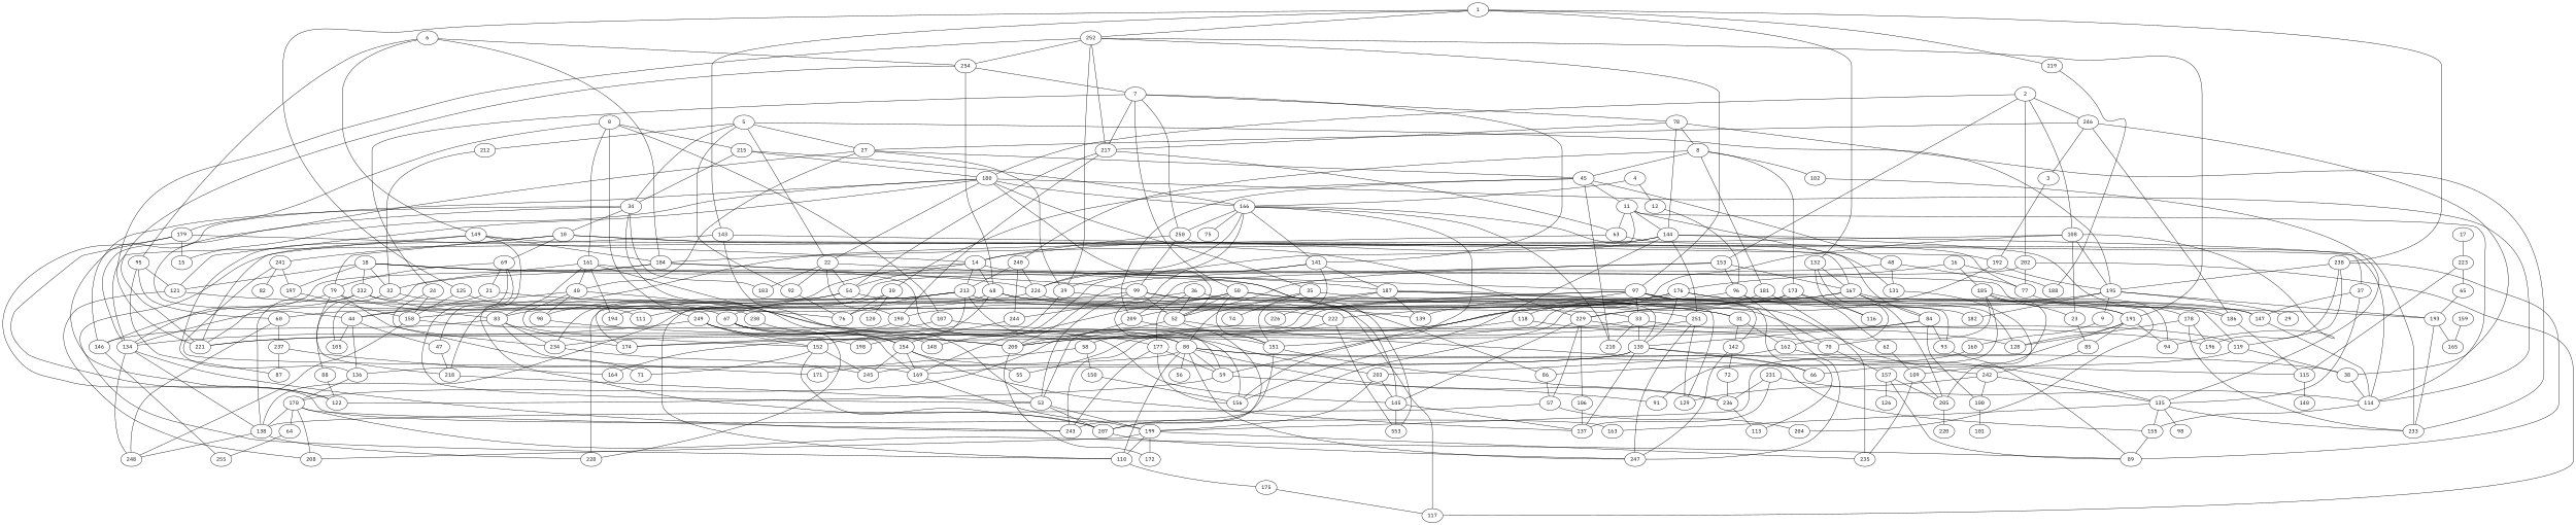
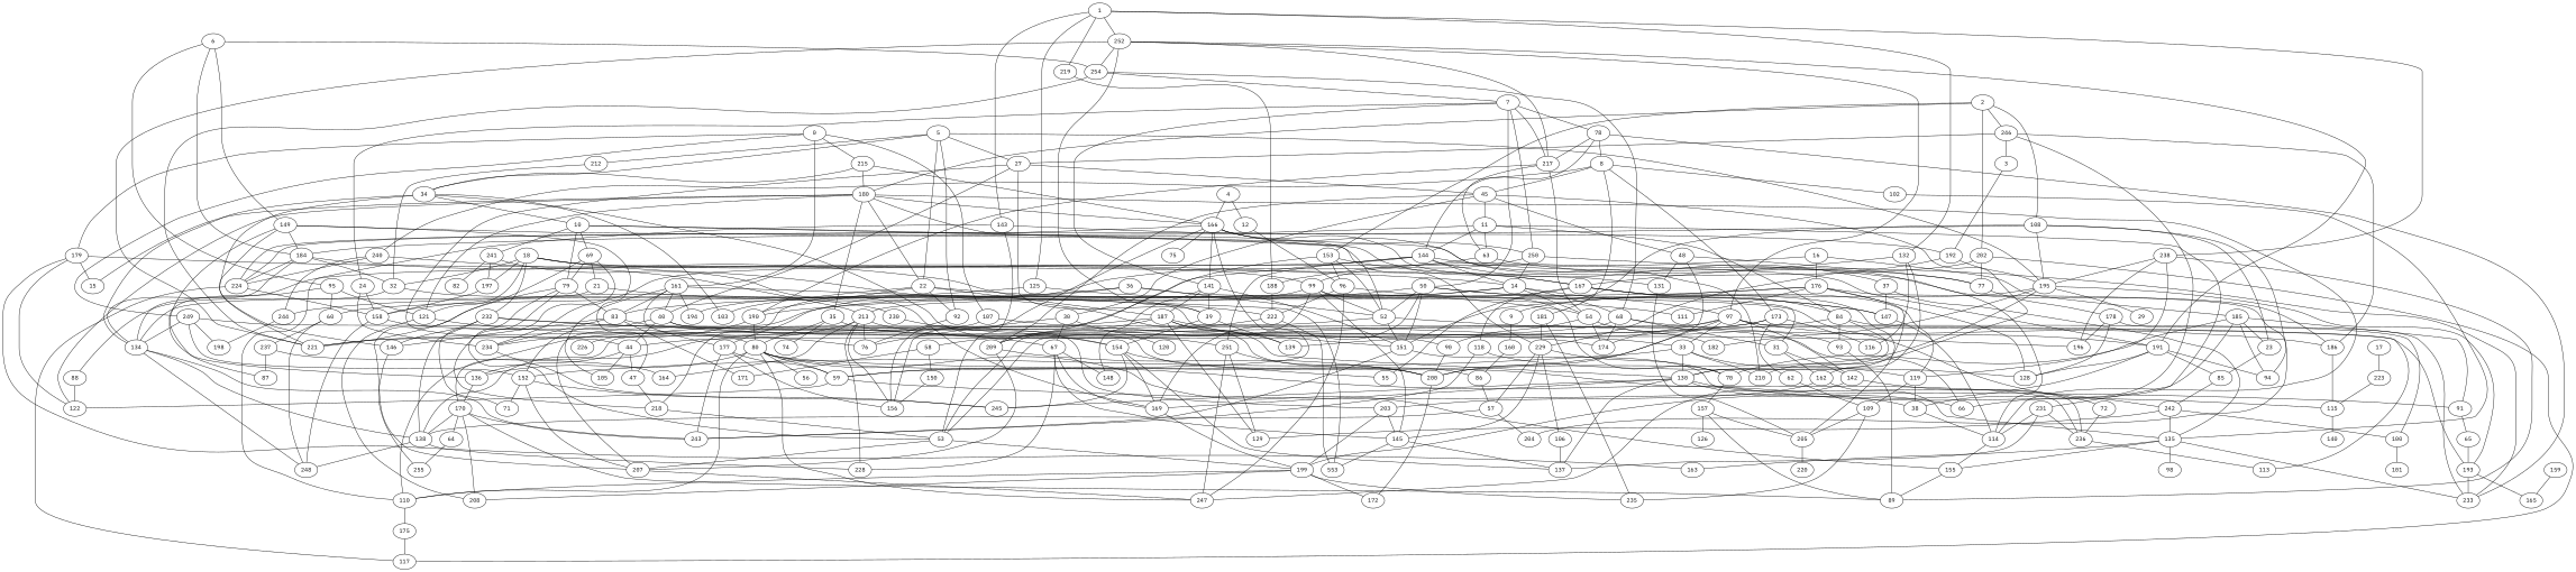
  strict graph {
    fontname="IBM Plex Mono"
    node [fontname="IBM Plex Mono"]
    edge [fontname="IBM Plex Mono" weight=2.0]
    0
    107
    161
    179
    215
    249
    221
    196
    83
    40
    177
    105
    194
    n14 [label=553]
    14
    15
    122
    163
    180
    166
    34
    134
    152
    200
    198
    234
    146
    174
    171
    44
    90
    203
    59
    156
    243
    97
    54
    68
    213
    52
    22
    121
    35
    114
    141
    250
    224
    210
    131
    75
    103
    10
    154
    138
    248
    207
    71
    245
    172
    1
    125
    132
    143
    219
    238
    252
    158
    111
    167
    162
    116
    192
    53
    110
    188
    195
    119
    89
    254
    217
    191
    39
    80
    84
    55
    205
    135
    229
    199
    175
    222
    9
    29
    193
    182
    38
    109
    7
    190
    63
    142
    33
    113
    94
    128
    85
    139
    2
    108
    153
    202
    246
    184
    23
    118
    96
    209
    77
    117
    3
    27
    186
    32
    151
    147
    247
    66
    170
    92
    187
    76
    208
    251
    74
    155
    178
    45
    115
    57
    145
    70
    106
    4
    12
    148
    233
    99
    91
    5
    212
    93
    130
    129
    226
    30
    11
    48
    47
    136
    69
    79
    241
    255
    169
    137
    160
    165
    88
    230
    6
    95
    149
    60
    87
    237
    218
    236
    24
    50
    78
    31
    8
    144
    102
    173
    181
    240
    37
    67
    120
    62
    235
    244
    231
    98
    228
    164
    86
    21
    197
    82
    100
    220
    204
    157
    101
    58
    72
    16
    176
    185
    65
    17
    223
    140
    18
    232
    242
    150
    56
    36
    64
    126
    159
    0 -- 107
    0 -- 161
    0 -- 179
    0 -- 215
    0 -- 249
    107 -- 221
    107 -- 196
    161 -- 83
    161 -- 40
    161 -- 177
    161 -- 105
    161 -- 194
    161 -- n14
    179 -- 14
    179 -- 15
    179 -- 122
    179 -- 163
    215 -- 180
    215 -- 166
    215 -- 34
    249 -- 134
    249 -- 152
    249 -- 200
    249 -- 198
    83 -- 234
    83 -- 146
    83 -- 174
    83 -- 171
    40 -- 152
    40 -- 44
    40 -- 90
    40 -- 203
    177 -- 59
    177 -- 156
    177 -- 243
    14 -- 83
    14 -- 97
    14 -- 54
    14 -- 68
    14 -- 213
    180 -- 15
    180 -- 122
    180 -- 166
    180 -- 52
    180 -- 22
    180 -- 121
    180 -- 35
    180 -- 114
    166 -- 59
    166 -- 156
    166 -- 141
    166 -- 250
    166 -- 224
    166 -- 210
    166 -- 131
    166 -- 75
    34 -- 134
    34 -- 146
    34 -- 103
    34 -- 10
    34 -- 154
    134 -- 243
    134 -- 138
    134 -- 248
    152 -- 207
    152 -- 71
    152 -- 245
    200 -- 172
    234 -- 245
    146 -- 255
    44 -- 105
    44 -- 47
    44 -- 136
    90 -- 200
    203 -- 199
    203 -- 145
    59 -- 122
    59 -- 91
    97 -- 174
    97 -- 59
    97 -- 53
    97 -- 191
    97 -- 142
    97 -- 33
    97 -- 113
    54 -- 174
    54 -- 90
    54 -- 93
    68 -- 174
    68 -- 44
    68 -- 186
    68 -- 31
    213 -- 156
    213 -- 110
    213 -- 182
    213 -- 76
    213 -- 228
    213 -- 164
    52 -- 151
    52 -- 66
    52 -- 170
    22 -- 54
    22 -- 103
    22 -- 190
    22 -- 92
    22 -- 187
    121 -- 76
    121 -- 208
    35 -- 80
    35 -- 251
    35 -- 74
    114 -- 155
    141 -- 39
    141 -- 151
    141 -- 187
    141 -- 148
    250 -- 14
    250 -- 233
    250 -- 99
    224 -- 158
    224 -- 117
    131 -- 205
    10 -- 167
    10 -- 229
    10 -- 69
    10 -- 79
    10 -- 241
    154 -- 245
    154 -- 55
    154 -- 169
    154 -- 137
    138 -- 248
    138 -- 228
    207 -- 247
    1 -- 125
    1 -- 132
    1 -- 143
    1 -- 219
    1 -- 238
    1 -- 252
    125 -- 158
    125 -- 111
    132 -- 167
    132 -- 162
    132 -- 116
    143 -- 192
    143 -- 53
    143 -- 110
    219 -- 188
    238 -- 196
    238 -- 195
    238 -- 119
    238 -- 89
    252 -- 221
    252 -- 97
    252 -- 254
    252 -- 217
    252 -- 191
    252 -- 39
    158 -- 248
    158 -- 80
    167 -- 207
    167 -- 119
    167 -- 84
    167 -- 55
    167 -- 205
    162 -- 203
    162 -- 135
    192 -- 195
    192 -- 229
    53 -- 207
    53 -- 199
    110 -- 175
+   188 -- 222
    195 -- 200
    195 -- 9
    195 -- 29
    195 -- 193
    195 -- 182
    119 -- 38
    119 -- 109
    254 -- 221
    254 -- 68
    254 -- 7
    217 -- 54
    217 -- 190
    217 -- 63
    191 -- 199
    191 -- 94
    191 -- 128
    191 -- 85
    39 -- 154
    39 -- 139
    80 -- 59
    80 -- 110
    80 -- 38
    80 -- 247
    80 -- 155
    80 -- 136
    80 -- 236
    80 -- 56
    84 -- 221
    84 -- 93
    84 -- 130
    84 -- 100
    205 -- 220
    135 -- 163
    135 -- 155
    135 -- 233
    135 -- 98
    229 -- 57
    229 -- 145
    229 -- 70
    229 -- 106
    199 -- 172
    199 -- 110
    199 -- 208
    199 -- 235
    175 -- 117
    222 -- n14
    222 -- 58
    9 -- 160
    193 -- 233
    193 -- 165
    38 -- 114
    109 -- 205
    109 -- 235
    7 -- 141
    7 -- 250
    7 -- 217
    7 -- 24
    7 -- 50
    7 -- 78
    190 -- 234
    190 -- 80
    63 -- 77
    63 -- 218
    142 -- 247
    142 -- 72
    33 -- 152
    33 -- 210
    33 -- 119
    33 -- 130
    85 -- 242
    2 -- 180
    2 -- 108
    2 -- 153
    2 -- 202
    2 -- 246
    108 -- 195
    108 -- 94
    108 -- 184
    108 -- 23
    108 -- 118
    153 -- 52
    153 -- 167
    153 -- 96
    153 -- 209
    202 -- 234
    202 -- 77
    202 -- 117
    246 -- 38
    246 -- 3
    246 -- 27
    246 -- 186
    184 -- 134
    184 -- 224
    184 -- 32
    184 -- 151
    23 -- 85
    118 -- 243
    118 -- 128
    96 -- 222
    96 -- 147
    96 -- 247
    209 -- 200
    209 -- 207
    77 -- 178
    3 -- 192
    27 -- 40
    27 -- 44
    27 -- 39
    27 -- 45
    186 -- 115
    32 -- 88
    32 -- 230
    151 -- 243
    151 -- 236
    147 -- 114
    170 -- 243
    170 -- 138
    170 -- 89
    170 -- 208
    170 -- 64
    92 -- 76
    187 -- 193
    187 -- 139
    187 -- 209
    187 -- 130
    187 -- 129
    187 -- 226
    251 -- 200
    251 -- 247
    251 -- 129
    155 -- 89
    178 -- 196
    178 -- 128
    178 -- 233
    45 -- 210
    45 -- 209
    45 -- 30
    45 -- 11
    45 -- 48
    115 -- 140
    57 -- 138
    57 -- 204
    145 -- n14
    145 -- 137
    70 -- 157
    106 -- 137
    4 -- 166
    4 -- 12
    12 -- 96
    99 -- 194
    99 -- 52
    99 -- 53
    99 -- 145
    99 -- 70
-   223 -- 65
+   91 -- 65
    5 -- 34
    5 -- 22
    5 -- 195
    5 -- 27
    5 -- 92
    5 -- 212
    212 -- 32
    93 -- 89
    130 -- 245
    130 -- 66
    130 -- 115
    130 -- 169
    130 -- 137
    30 -- 76
    30 -- 67
    30 -- 120
    11 -- 224
    11 -- 84
    11 -- 63
    11 -- 144
-   11 -- 114
+   11 -- 231
    48 -- 200
    48 -- 131
    48 -- 77
    47 -- 218
    136 -- 170
    69 -- 207
    69 -- 53
    69 -- 79
    69 -- 21
    79 -- 221
    79 -- 83
    79 -- 71
    79 -- 218
    241 -- 169
    241 -- 197
    241 -- 82
    169 -- 199
    160 -- 86
    88 -- 122
    230 -- 154
    6 -- 254
    6 -- 184
    6 -- 95
    6 -- 149
    95 -- 121
    95 -- 60
    95 -- 87
    149 -- 221
    149 -- 114
    149 -- 184
    149 -- 47
    149 -- 136
    60 -- 248
    60 -- 237
    237 -- 87
    237 -- 164
    218 -- 53
    236 -- 113
    24 -- 234
    24 -- 158
    50 -- 52
    50 -- 190
    50 -- 151
    50 -- 147
    50 -- 169
    50 -- 31
    78 -- 217
    78 -- 233
    78 -- 8
    78 -- 144
    31 -- 162
    31 -- 142
    8 -- 45
    8 -- 102
    8 -- 173
    8 -- 181
    8 -- 240
    144 -- 14
    144 -- 134
    144 -- 156
    144 -- 186
    144 -- 251
    144 -- 37
    102 -- 135
    173 -- 138
    173 -- 116
    173 -- 139
    173 -- 62
    181 -- 229
    181 -- 235
    240 -- 213
    240 -- 224
    240 -- 244
    37 -- 135
    37 -- 147
    67 -- 145
    67 -- 148
    67 -- 169
    67 -- 228
    62 -- 109
    244 -- 198
    231 -- 114
    231 -- 137
    231 -- 236
    86 -- 57
    21 -- 134
    21 -- 222
    197 -- 158
    100 -- 101
    157 -- 89
    157 -- 205
    157 -- 126
    58 -- 171
    58 -- 150
    72 -- 236
    16 -- 188
    16 -- 176
    16 -- 185
    176 -- 111
    176 -- 128
    176 -- 151
    176 -- 130
    176 -- 60
    176 -- 204
    185 -- 94
    185 -- 23
    185 -- 66
    185 -- 70
    185 -- 91
    65 -- 193
    17 -- 223
    223 -- 115
    18 -- 121
    18 -- 191
    18 -- 32
    18 -- 99
    18 -- 86
    18 -- 197
    18 -- 232
    232 -- 146
    232 -- 138
    232 -- 33
    232 -- 67
    242 -- 135
    242 -- 129
    242 -- 100
    150 -- 156
    36 -- 177
    36 -- 52
    36 -- 244
    36 -- 242
    64 -- 255
    159 -- 165
  }
